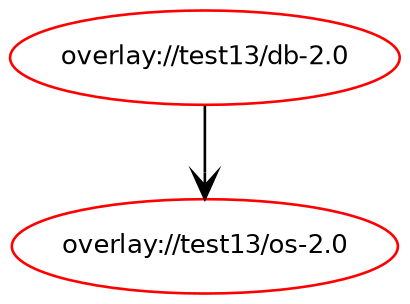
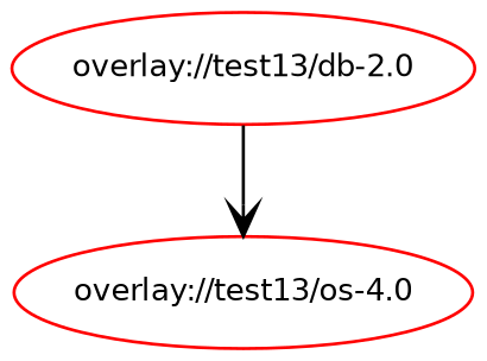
  digraph {
    compound=true
    concentrate=true
    newrank=true
    rankdir=TD
    node [color=red fontname=Helvetica fontsize=10]
    "overlay://test13/db-2.0"
-   "overlay://test13/os-2.0"
+   "overlay://test13/os-2.0" [label="overlay://test13/os-4.0"]
    "overlay://test13/db-2.0" -> "overlay://test13/os-2.0" [arrowhead=vee]
  }
